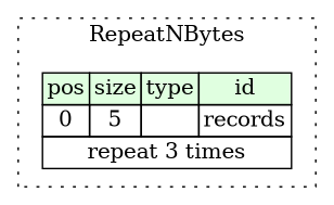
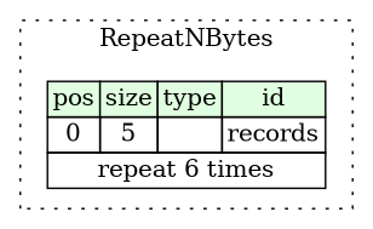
  digraph {
    rankdir=LR
-   n1 [label=<<TABLE BORDER="0" CELLBORDER="1" CELLSPACING="0"> 			<TR><TD BGCOLOR="#E0FFE0">pos</TD><TD BGCOLOR="#E0FFE0">size</TD><TD BGCOLOR="#E0FFE0">type</TD><TD BGCOLOR="#E0FFE0">id</TD></TR> 			<TR><TD PORT="records_pos">0</TD><TD PORT="records_size">5</TD><TD></TD><TD PORT="records_type">records</TD></TR> 			<TR><TD COLSPAN="4" PORT="records__repeat">repeat 3 times</TD></TR> 		</TABLE>> shape=plaintext]
+   n1 [label=<<TABLE BORDER="0" CELLBORDER="1" CELLSPACING="0"> 			<TR><TD BGCOLOR="#E0FFE0">pos</TD><TD BGCOLOR="#E0FFE0">size</TD><TD BGCOLOR="#E0FFE0">type</TD><TD BGCOLOR="#E0FFE0">id</TD></TR> 			<TR><TD PORT="records_pos">0</TD><TD PORT="records_size">5</TD><TD></TD><TD PORT="records_type">records</TD></TR> 			<TR><TD COLSPAN="4" PORT="records__repeat">repeat 6 times</TD></TR> 		</TABLE>> shape=plaintext]
    subgraph cluster_1 {
      label=RepeatNBytes
      style=dotted
      n1
    }
  }
